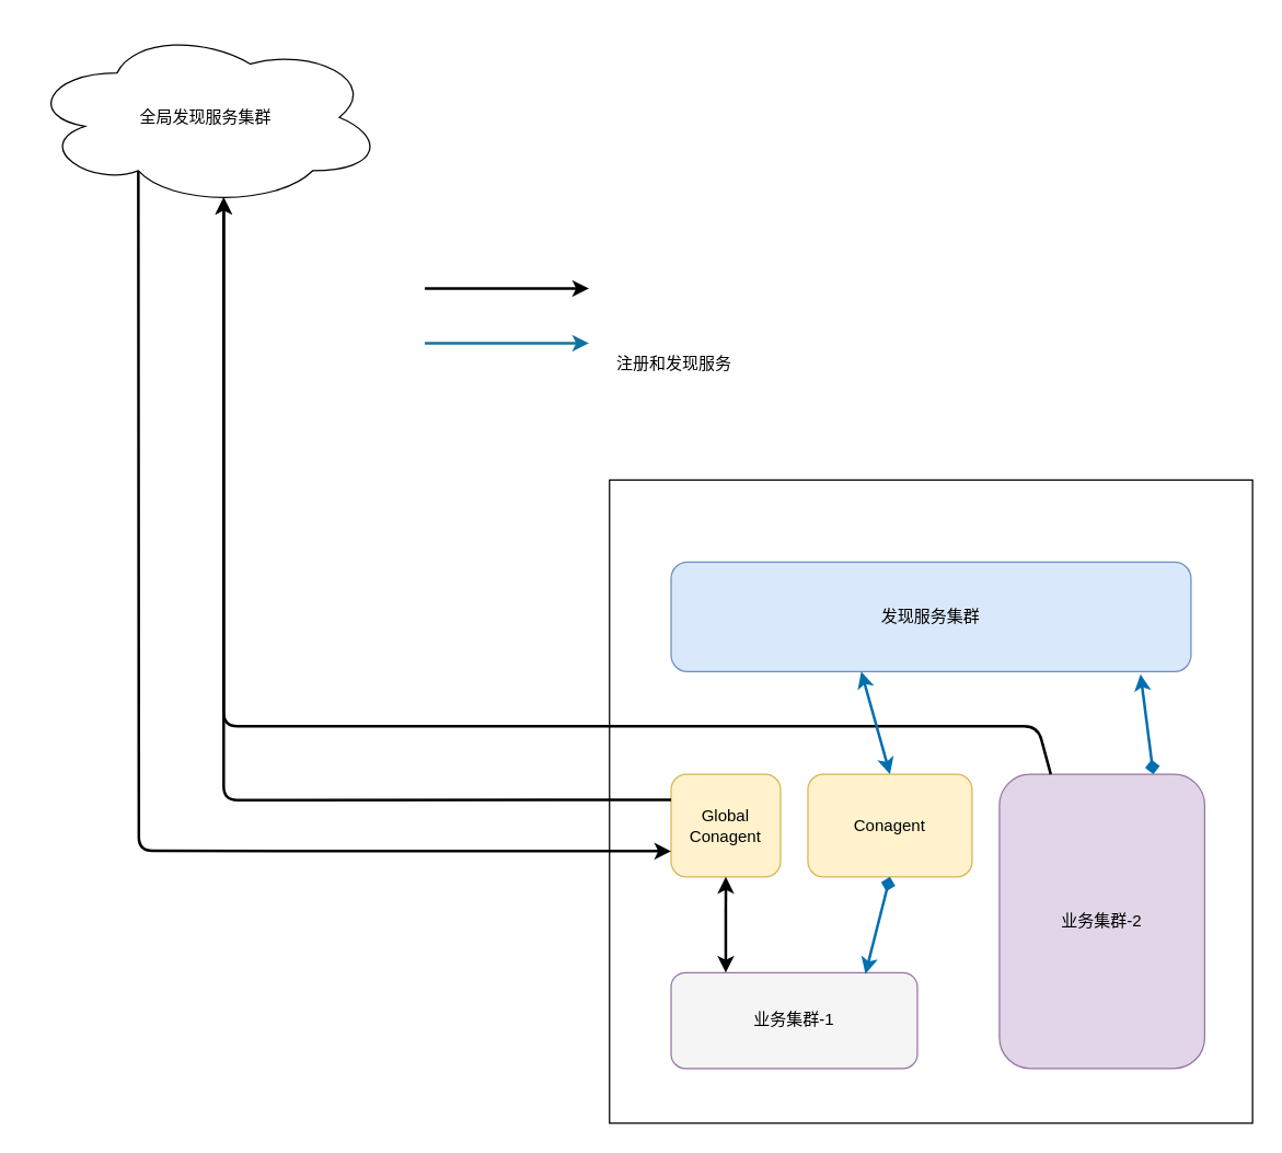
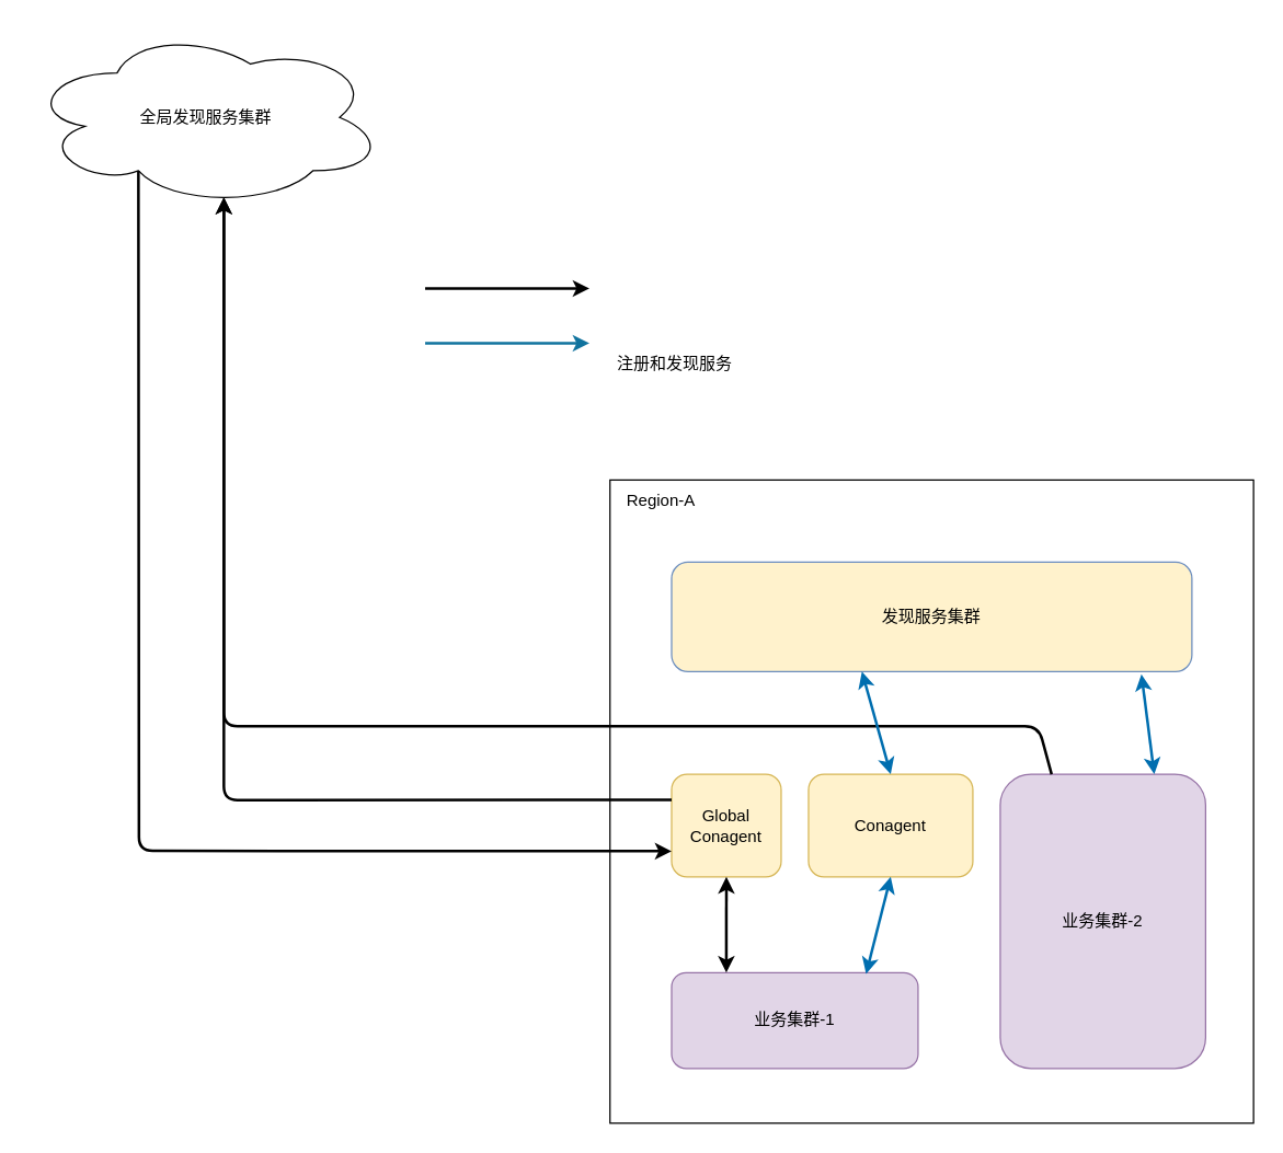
  <mxCell id="0" />
  <mxCell id="1" parent="0" />
  <mxCell id="2" value="" style="whiteSpace=wrap;html=1;aspect=fixed;" vertex="1" parent="1"><mxGeometry x="445" y="350" width="470" height="470" as="geometry" /></mxCell>
- <mxCell id="3" value="发现服务集群" style="rounded=1;whiteSpace=wrap;html=1;fillColor=#dae8fc;strokeColor=#6c8ebf;" vertex="1" parent="1"><mxGeometry x="490" y="410" width="380" height="80" as="geometry" /></mxCell>
+ <mxCell id="3" value="发现服务集群" style="rounded=1;whiteSpace=wrap;html=1;fillColor=#fff2cc;strokeColor=#6c8ebf;" vertex="1" parent="1"><mxGeometry x="490" y="410" width="380" height="80" as="geometry" /></mxCell>
  <mxCell id="4" value="Conagent" style="rounded=1;whiteSpace=wrap;html=1;fillColor=#fff2cc;strokeColor=#d6b656;" vertex="1" parent="1"><mxGeometry x="590" y="565" width="120" height="75" as="geometry" /></mxCell>
- <mxCell id="5" value="业务集群-1" style="rounded=1;whiteSpace=wrap;html=1;fillColor=#f5f5f5;strokeColor=#9673a6;" vertex="1" parent="1"><mxGeometry x="490" y="710" width="180" height="70" as="geometry" /></mxCell>
+ <mxCell id="5" value="业务集群-1" style="rounded=1;whiteSpace=wrap;html=1;fillColor=#e1d5e7;strokeColor=#9673a6;" vertex="1" parent="1"><mxGeometry x="490" y="710" width="180" height="70" as="geometry" /></mxCell>
  <mxCell id="6" value="&lt;span&gt;业务集群-2&lt;/span&gt;" style="rounded=1;whiteSpace=wrap;html=1;fillColor=#e1d5e7;strokeColor=#9673a6;" vertex="1" parent="1"><mxGeometry x="730" y="565" width="150" height="215" as="geometry" /></mxCell>
+ <mxCell id="7" value="Region-A" style="text;html=1;strokeColor=none;fillColor=none;align=center;verticalAlign=middle;whiteSpace=wrap;rounded=0;" vertex="1" parent="1"><mxGeometry x="445" y="350" width="75" height="30" as="geometry" /></mxCell>
  <mxCell id="8" value="" style="endArrow=classic;html=1;fillColor=#e3c800;strokeWidth=2;" edge="1" parent="1"><mxGeometry width="50" height="50" relative="1" as="geometry"><mxPoint x="310" y="210" as="sourcePoint" /><mxPoint x="430" y="210" as="targetPoint" /></mxGeometry></mxCell>
  <mxCell id="9" value="" style="endArrow=classic;html=1;strokeWidth=2;fillColor=#b1ddf0;strokeColor=#10739e;" edge="1" parent="1"><mxGeometry width="50" height="50" relative="1" as="geometry"><mxPoint x="310" as="sourcePoint" y="250" /><mxPoint x="430" as="targetPoint" y="250" /></mxGeometry></mxCell>
  <mxCell id="10" value="注册和发现服务" style="text;html=1;strokeColor=none;fillColor=none;align=center;verticalAlign=middle;whiteSpace=wrap;rounded=0;" vertex="1" parent="1"><mxGeometry x="445" y="255" width="95" height="20" as="geometry" /></mxCell>
  <mxCell id="11" value="Global Conagent" style="rounded=1;whiteSpace=wrap;html=1;fillColor=#fff2cc;strokeColor=#d6b656;" vertex="1" parent="1"><mxGeometry x="490" y="565" width="80" height="75" as="geometry" /></mxCell>
  <mxCell id="12" value="全局发现服务集群" style="ellipse;shape=cloud;whiteSpace=wrap;html=1;" vertex="1" parent="1"><mxGeometry x="20" y="20" width="260" height="130" as="geometry" /></mxCell>
  <mxCell id="13" value="" style="endArrow=classic;html=1;strokeWidth=2;exitX=0;exitY=0.25;exitDx=0;exitDy=0;entryX=0.55;entryY=0.95;entryDx=0;entryDy=0;entryPerimeter=0;" edge="1" parent="1" source="11" target="12"><mxGeometry width="50" height="50" relative="1" as="geometry"><mxPoint x="280" y="600" as="sourcePoint" /><mxPoint x="330" y="550" as="targetPoint" /><Array as="points"><mxPoint x="163" y="584" /></Array></mxGeometry></mxCell>
  <mxCell id="14" value="" style="endArrow=classic;html=1;strokeWidth=2;exitX=0.31;exitY=0.8;exitDx=0;exitDy=0;exitPerimeter=0;entryX=0;entryY=0.75;entryDx=0;entryDy=0;" edge="1" parent="1" source="12" target="11"><mxGeometry width="50" height="50" relative="1" as="geometry"><mxPoint x="-210" y="410" as="sourcePoint" /><mxPoint x="-160" y="360" as="targetPoint" /><Array as="points"><mxPoint x="101" y="621" /></Array></mxGeometry></mxCell>
  <mxCell id="15" value="" style="shape=image;html=1;verticalAlign=top;verticalLabelPosition=bottom;labelBackgroundColor=#ffffff;imageAspect=0;aspect=fixed;image=https://cdn3.iconfinder.com/data/icons/user-interface-169/32/cross-128.png;strokeWidth=1;" vertex="1" parent="1"><mxGeometry x="140" y="480" width="178" height="178" as="geometry" /></mxCell>
- <mxCell id="16" value="" style="endArrow=diamond;startArrow=classic;html=1;strokeWidth=2;entryX=0.5;entryY=1;entryDx=0;entryDy=0;exitX=0.789;exitY=0.014;exitDx=0;exitDy=0;exitPerimeter=0;fillColor=#1ba1e2;strokeColor=#006EAF;" edge="1" parent="1" source="5" target="4"><mxGeometry width="50" height="50" relative="1" as="geometry"><mxPoint x="630" y="706" as="sourcePoint" /><mxPoint x="670" y="640" as="targetPoint" /></mxGeometry></mxCell>
+ <mxCell id="16" value="" style="endArrow=classic;startArrow=classic;html=1;strokeWidth=2;entryX=0.5;entryY=1;entryDx=0;entryDy=0;exitX=0.789;exitY=0.014;exitDx=0;exitDy=0;exitPerimeter=0;fillColor=#1ba1e2;strokeColor=#006EAF;" edge="1" parent="1" source="5" target="4"><mxGeometry width="50" height="50" relative="1" as="geometry"><mxPoint x="630" y="706" as="sourcePoint" /><mxPoint x="670" y="640" as="targetPoint" /></mxGeometry></mxCell>
  <mxCell id="17" value="" style="endArrow=classic;startArrow=classic;html=1;strokeWidth=2;exitX=0.5;exitY=1;exitDx=0;exitDy=0;entryX=0.222;entryY=0;entryDx=0;entryDy=0;entryPerimeter=0;" edge="1" parent="1" source="11" target="5"><mxGeometry width="50" height="50" relative="1" as="geometry"><mxPoint x="642.02" y="720.98" as="sourcePoint" /><mxPoint x="529" y="710" as="targetPoint" /></mxGeometry></mxCell>
  <mxCell id="18" value="" style="shape=image;html=1;verticalAlign=top;verticalLabelPosition=bottom;labelBackgroundColor=#ffffff;imageAspect=0;aspect=fixed;image=https://cdn3.iconfinder.com/data/icons/user-interface-169/32/cross-128.png;strokeWidth=1;" vertex="1" parent="1"><mxGeometry x="483.75" y="600" width="92.5" height="92.5" as="geometry" /></mxCell>
  <mxCell id="19" value="" style="shape=image;html=1;verticalAlign=top;verticalLabelPosition=bottom;labelBackgroundColor=#ffffff;imageAspect=0;aspect=fixed;image=https://cdn3.iconfinder.com/data/icons/user-interface-169/32/cross-128.png;strokeWidth=1;" vertex="1" parent="1"><mxGeometry x="86" y="21" width="128" height="128" as="geometry" /></mxCell>
  <mxCell id="20" value="" style="endArrow=classic;html=1;strokeWidth=2;exitX=0.25;exitY=0;exitDx=0;exitDy=0;entryX=0.55;entryY=0.95;entryDx=0;entryDy=0;entryPerimeter=0;" edge="1" parent="1" source="6" target="12"><mxGeometry width="50" height="50" relative="1" as="geometry"><mxPoint x="700" y="220" as="sourcePoint" /><mxPoint x="750" y="170" as="targetPoint" /><Array as="points"><mxPoint x="758" y="530" /><mxPoint x="163" y="530" /></Array></mxGeometry></mxCell>
  <mxCell id="21" value="" style="endArrow=classic;startArrow=classic;html=1;strokeWidth=2;entryX=0.5;entryY=1;entryDx=0;entryDy=0;exitX=0.5;exitY=0;exitDx=0;exitDy=0;fillColor=#1ba1e2;strokeColor=#006EAF;" edge="1" parent="1" source="4"><mxGeometry width="50" height="50" relative="1" as="geometry"><mxPoint x="631.01" y="560.98" as="sourcePoint" /><mxPoint x="628.99" y="490" as="targetPoint" /></mxGeometry></mxCell>
- <mxCell id="22" value="" style="endArrow=diamond;startArrow=classic;html=1;strokeWidth=2;entryX=0.75;entryY=0;entryDx=0;entryDy=0;exitX=0.903;exitY=1.025;exitDx=0;exitDy=0;exitPerimeter=0;fillColor=#1ba1e2;strokeColor=#006EAF;" edge="1" parent="1" source="3" target="6"><mxGeometry width="50" height="50" relative="1" as="geometry"><mxPoint x="940" y="490" as="sourcePoint" /><mxPoint x="990" y="440" as="targetPoint" /></mxGeometry></mxCell>
+ <mxCell id="22" value="" style="endArrow=classic;startArrow=classic;html=1;strokeWidth=2;entryX=0.75;entryY=0;entryDx=0;entryDy=0;exitX=0.903;exitY=1.025;exitDx=0;exitDy=0;exitPerimeter=0;fillColor=#1ba1e2;strokeColor=#006EAF;" edge="1" parent="1" source="3" target="6"><mxGeometry width="50" height="50" relative="1" as="geometry"><mxPoint x="940" y="490" as="sourcePoint" /><mxPoint x="990" y="440" as="targetPoint" /></mxGeometry></mxCell>
